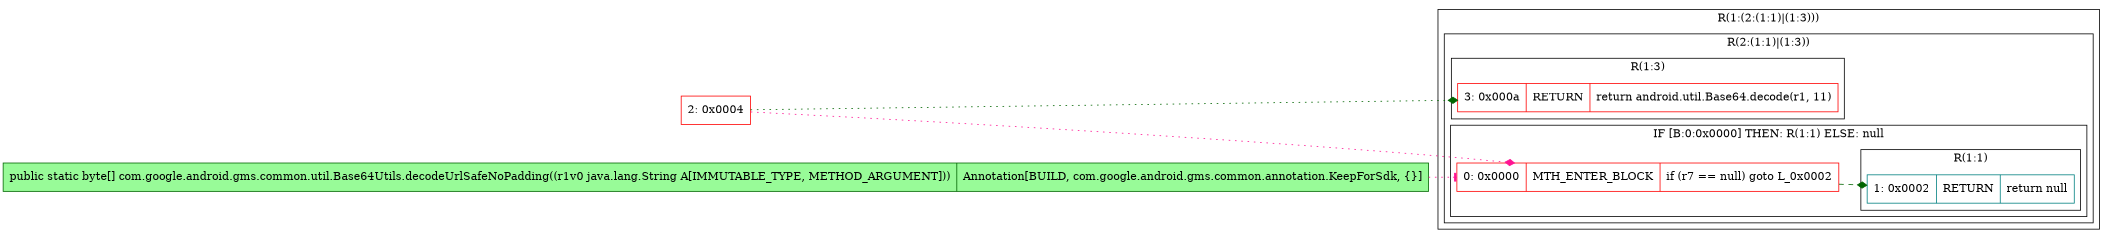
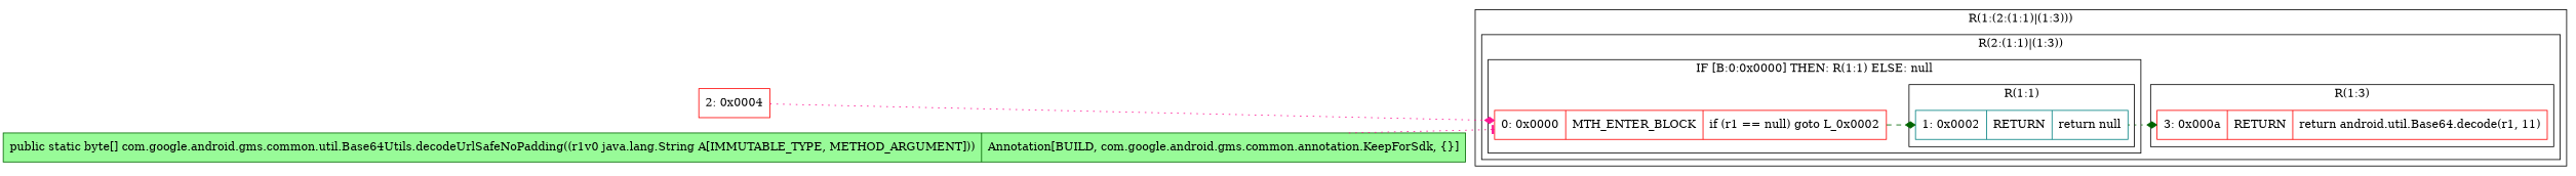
  digraph {
    rankdir=LR
    node [color=red fillcolor=white shape=record style=filled]
    edge [arrowhead=diamond color=darkgreen style=dotted]
    n1 [color=teal label="{1\:\ 0x0002|RETURN\l|return null\l}"]
-   n2 [label="{0\:\ 0x0000|MTH_ENTER_BLOCK\l|if (r7 == null) goto L_0x0002\l}"]
+   n2 [label="{0\:\ 0x0000|MTH_ENTER_BLOCK\l|if (r1 == null) goto L_0x0002\l}"]
    n3 [label="{3\:\ 0x000a|RETURN\l|return android.util.Base64.decode(r1, 11)\l}"]
    n4 [label="{2\:\ 0x0004}"]
    n5 [color=darkgreen fillcolor=palegreen label="{public static byte[] com.google.android.gms.common.util.Base64Utils.decodeUrlSafeNoPadding((r1v0 java.lang.String A[IMMUTABLE_TYPE, METHOD_ARGUMENT]))  | Annotation[BUILD, com.google.android.gms.common.annotation.KeepForSdk, \{\}]\l}"]
    subgraph cluster_1 {
      label="R(1:(2:(1:1)|(1:3)))"
      subgraph cluster_2 {
        label="R(2:(1:1)|(1:3))"
        subgraph cluster_3 {
          label="IF [B:0:0x0000] THEN: R(1:1) ELSE: null"
          n2
          subgraph cluster_4 {
            label="R(1:1)"
            n1
          }
        }
        subgraph cluster_5 {
          label="R(1:3)"
          n3
        }
      }
    }
    n2 -> n1 [style=dashed]
    n4 -> n2 [color=deeppink]
-   n4 -> n3
+   n1 -> n3
    n5 -> n2 [arrowhead=tee color=deeppink]
  }
